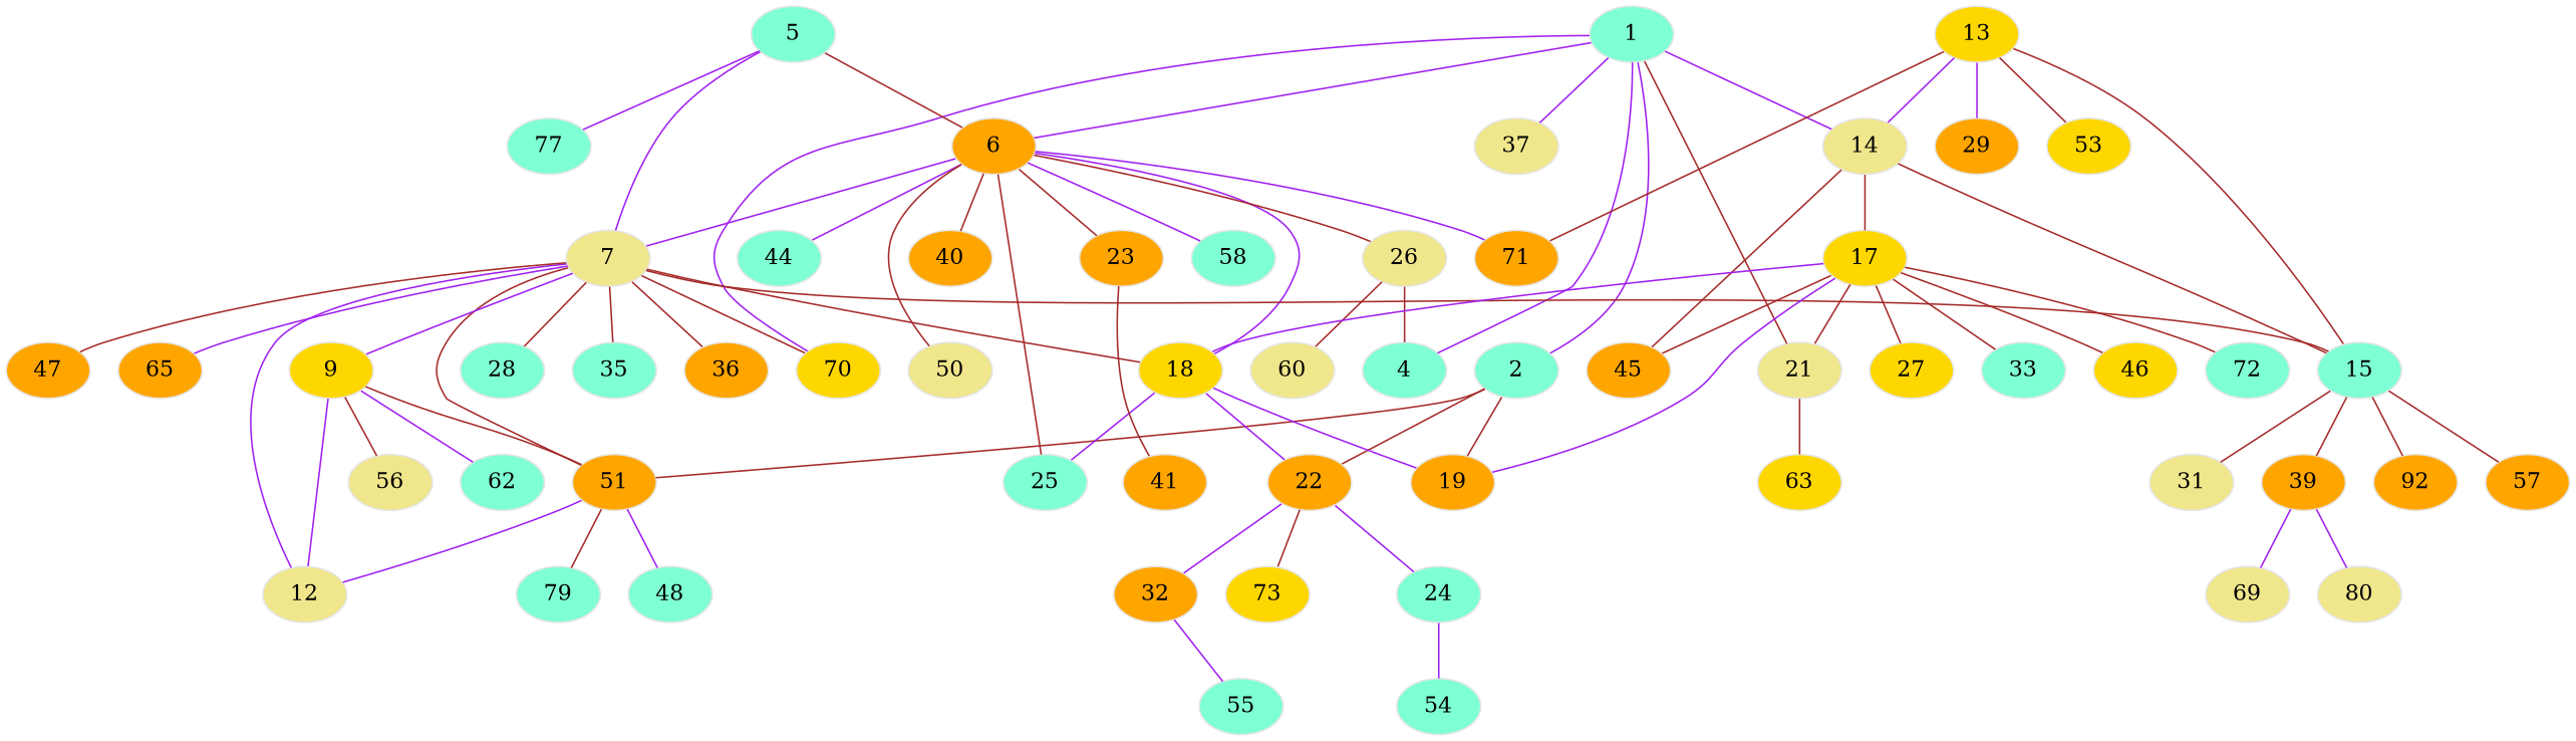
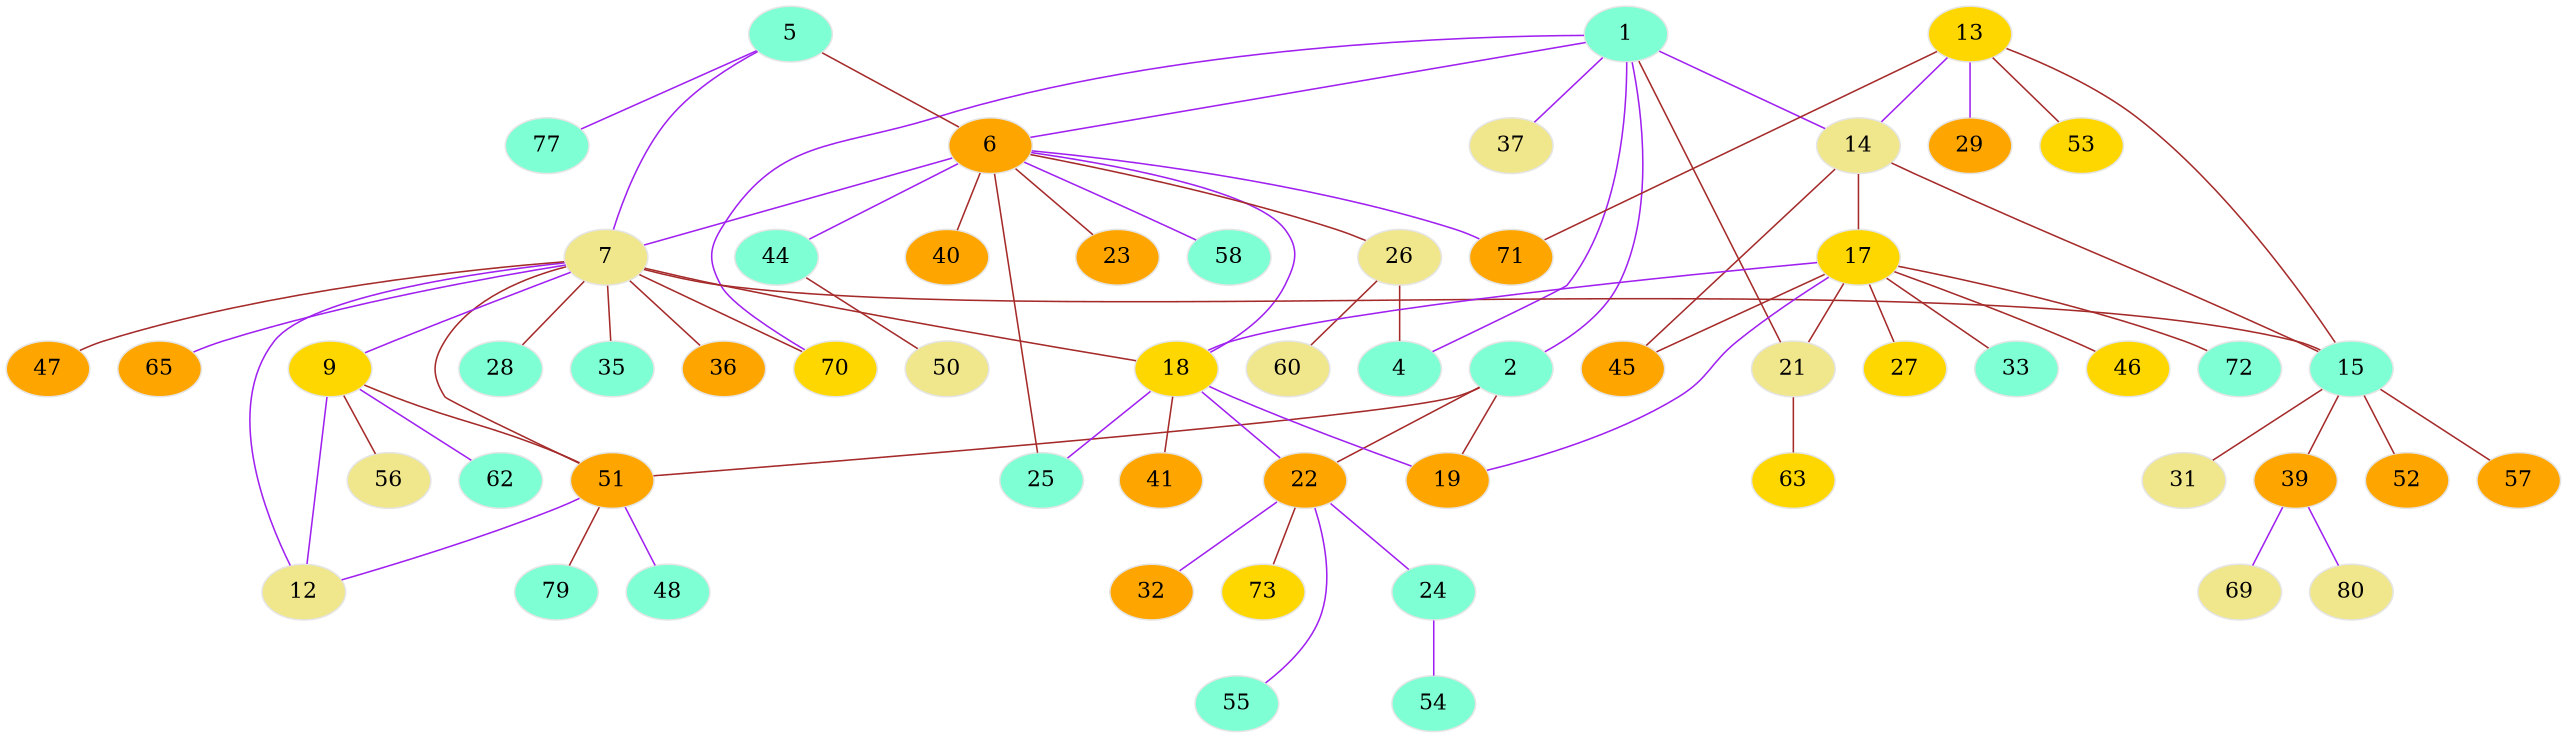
  graph {
    node [color=gray90 fillcolor=aquamarine style=filled]
    edge [color=brown]
    1 [super="+42"]
    2 [super="+3"]
    4
    6 [fillcolor=orange super="+8"]
    14 [fillcolor=khaki super="+64"]
    21 [fillcolor=khaki super="+38"]
    37 [fillcolor=khaki]
    70 [fillcolor=gold]
    n9 [fillcolor=orange label=51 super="+30"]
    19 [fillcolor=orange]
    22 [fillcolor=orange super="+78"]
    7 [fillcolor=khaki super="+10"]
    18 [fillcolor=gold super="+20"]
    23 [fillcolor=orange]
    25 [super="+74"]
    26 [fillcolor=khaki]
    40 [fillcolor=orange super="+51"]
    44
    50 [fillcolor=khaki]
    58
    71 [fillcolor=orange]
    15 [super="+59"]
    17 [fillcolor=gold super="+43"]
    45 [fillcolor=orange]
    63 [fillcolor=gold]
    12 [fillcolor=khaki super="+76"]
    48 [super="+66"]
    79
    24 [super="+34"]
    32 [fillcolor=orange]
    55
    73 [fillcolor=gold]
    5 [super="+67"]
    77
    9 [fillcolor=gold super="+61"]
    28
    35
    36 [fillcolor=orange]
    47 [fillcolor=orange]
    65 [fillcolor=orange]
    41 [fillcolor=orange]
    60 [fillcolor=khaki]
    56 [fillcolor=khaki]
    62
    31 [fillcolor=khaki]
    39 [fillcolor=orange]
-   52 [fillcolor=orange label=92]
+   52 [fillcolor=orange]
    57 [fillcolor=orange super="+75"]
    13 [fillcolor=gold super="+16"]
    29 [fillcolor=orange]
    53 [fillcolor=gold]
    27 [fillcolor=gold super="+49"]
    33 [super="+68"]
    46 [fillcolor=gold]
    72
    69 [fillcolor=khaki]
    80 [fillcolor=khaki]
    54
    1 -- 2 [color=purple weight=2]
    1 -- 4 [color=purple]
    1 -- 6 [color=purple]
    1 -- 14 [color=purple]
    1 -- 21
    1 -- 37 [color=purple]
    1 -- 70 [color=purple]
    2 -- n9
    2 -- 19
    2 -- 22
    6 -- 7 [color=purple weight=2]
    6 -- 18 [color=purple]
    6 -- 23
    6 -- 25
    6 -- 26
    6 -- 40
    6 -- 44 [color=purple]
-   6 -- 50
+   44 -- 50
    6 -- 58 [color=purple]
    6 -- 71 [color=purple]
    14 -- 15
    14 -- 17
    14 -- 45
    21 -- 63
    n9 -- 12 [color=purple]
    n9 -- 48 [color=purple]
    n9 -- 79
    22 -- 24 [color=purple]
    22 -- 32 [color=purple]
-   32 -- 55 [color=purple]
+   22 -- 55 [color=purple]
    22 -- 73
    7 -- 70
    7 -- n9
    7 -- 18
    7 -- 15
    7 -- 12 [color=purple]
    7 -- 9 [color=purple]
    7 -- 28
    7 -- 35
    7 -- 36
    7 -- 47
    7 -- 65 [color=purple]
    18 -- 19 [color=purple weight=2]
    18 -- 22 [color=purple]
    18 -- 25 [color=purple]
-   23 -- 41
+   18 -- 41
    26 -- 4 [weight=2]
    26 -- 60
    15 -- 31
    15 -- 39
    15 -- 52
    15 -- 57
    17 -- 21
    17 -- 19 [color=purple]
    17 -- 18 [color=purple weight=2]
    17 -- 45
    17 -- 27
    17 -- 33
    17 -- 46
    17 -- 72
    24 -- 54 [color=purple]
    5 -- 6 [weight=2]
    5 -- 7 [color=purple]
    5 -- 77 [color=purple]
    9 -- n9
    9 -- 12 [color=purple]
    9 -- 56
    9 -- 62 [color=purple]
    39 -- 69 [color=purple]
    39 -- 80 [color=purple]
    13 -- 14 [color=purple weight=2]
    13 -- 71
    13 -- 15 [weight=2]
    13 -- 29 [color=purple]
    13 -- 53
  }
